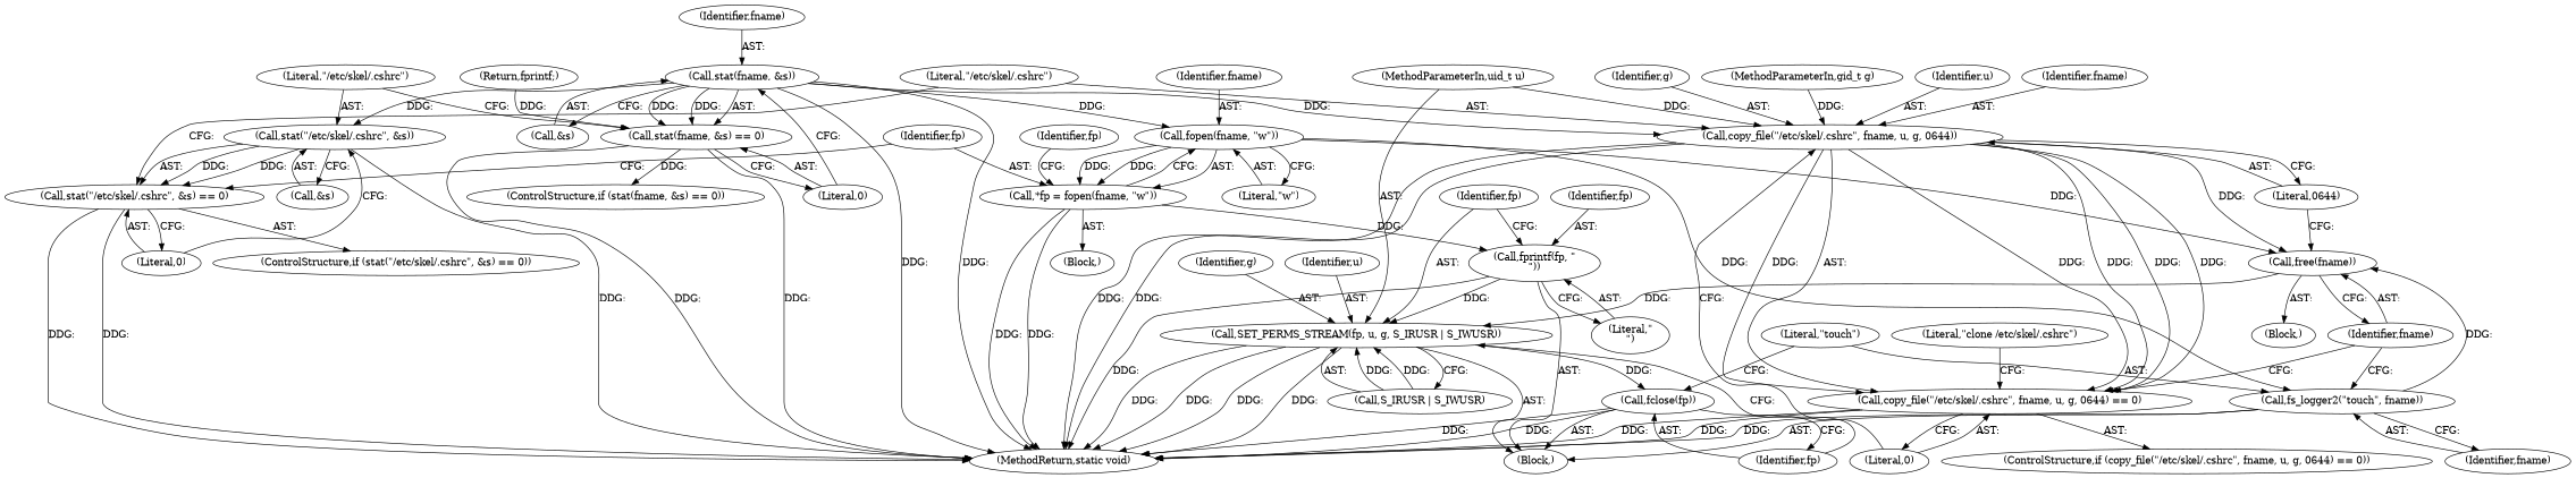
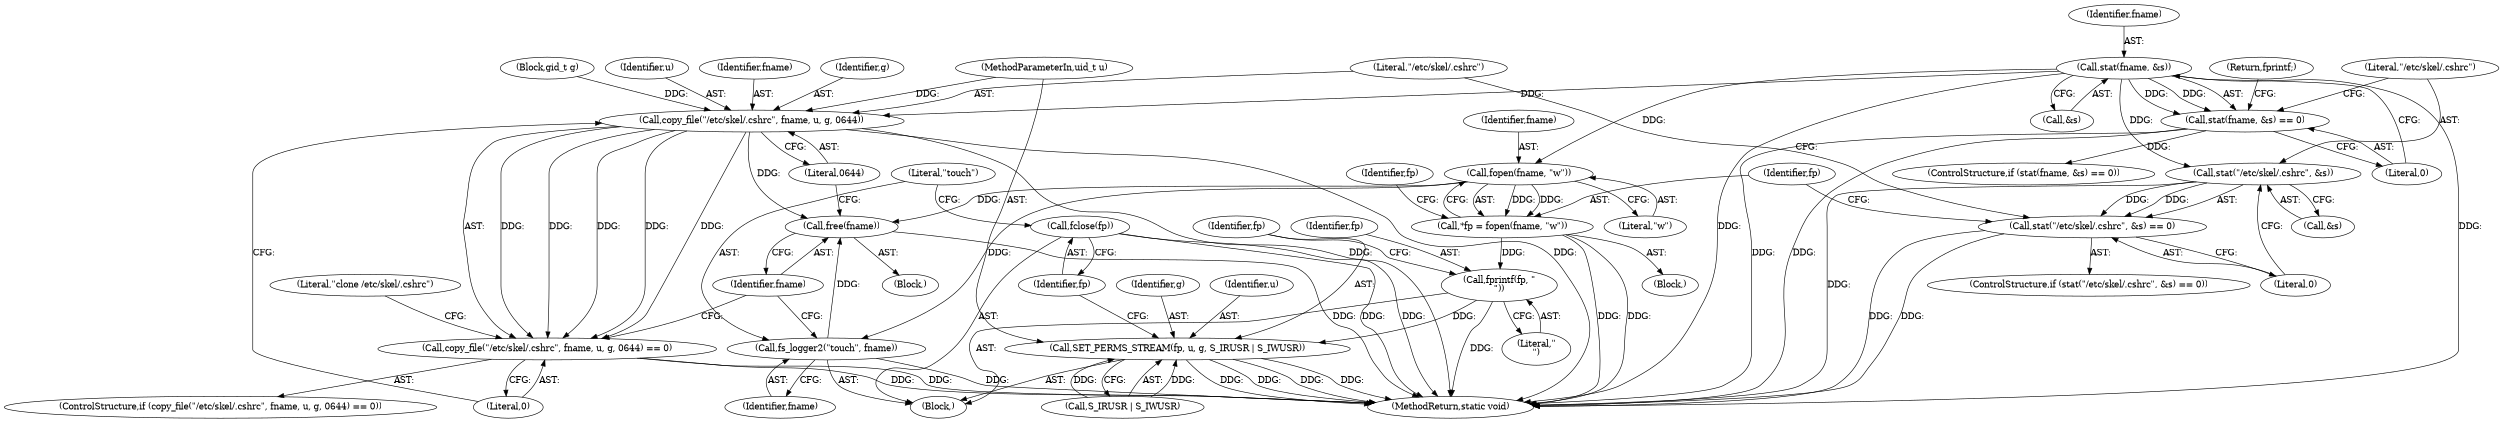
  digraph {
    n1 [label="(Call,stat(fname, &s))"]
    n2 [label="(Call,stat(fname, &s) == 0)"]
    n3 [label="(Call,stat(\"/etc/skel/.cshrc\", &s))"]
    n4 [label="(Call,copy_file(\"/etc/skel/.cshrc\", fname, u, g, 0644))"]
    n5 [label="(Call,fopen(fname, \"w\"))"]
    n6 [label="(Call,&s)"]
    n7 [label="(MethodReturn,static void)"]
    n8 [label="(ControlStructure,if (stat(fname, &s) == 0))"]
    n9 [label="(Literal,0)"]
    n10 [label="(Call,stat(\"/etc/skel/.cshrc\", &s) == 0)"]
    n11 [label="(Call,&s)"]
    n12 [label="(Call,copy_file(\"/etc/skel/.cshrc\", fname, u, g, 0644) == 0)"]
    n13 [label="(Call,free(fname))"]
    n14 [label="(Literal,0644)"]
    n15 [label="(Call,*fp = fopen(fname, \"w\"))"]
    n16 [label="(Call,fs_logger2(\"touch\", fname))"]
    n17 [label="(Literal,\"w\")"]
    n18 [label="(Literal,0)"]
    n19 [label="(ControlStructure,if (stat(\"/etc/skel/.cshrc\", &s) == 0))"]
    n20 [label="(Literal,0)"]
    n21 [label="(ControlStructure,if (copy_file(\"/etc/skel/.cshrc\", fname, u, g, 0644) == 0))"]
    n22 [label="(Identifier,fname)"]
    n23 [label="(Block,)"]
    n24 [label="(Call,fprintf(fp, \"\n\"))"]
    n25 [label="(Block,)"]
    n26 [label="(Block,)"]
    n27 [label="(Identifier,fname)"]
    n28 [label="(Call,SET_PERMS_STREAM(fp, u, g, S_IRUSR | S_IWUSR))"]
    n29 [label="(Literal,\"\n\")"]
    n30 [label="(Call,fclose(fp))"]
    n31 [label="(Call,S_IRUSR | S_IWUSR)"]
    n32 [label="(Identifier,fp)"]
    n33 [label="(Literal,\"clone /etc/skel/.cshrc\")"]
    n34 [label="(Identifier,fp)"]
    n35 [label="(Literal,\"touch\")"]
    n36 [label="(Identifier,g)"]
-   n37 [label="(MethodParameterIn,gid_t g)"]
+   n37 [label="(Block,gid_t g)"]
    n38 [label="(Identifier,g)"]
    n39 [label="(Identifier,u)"]
    n40 [label="(Identifier,fname)"]
    n41 [label="(Identifier,u)"]
    n42 [label="(Identifier,fname)"]
    n43 [label="(Identifier,fname)"]
    n44 [label="(Identifier,fp)"]
    n45 [label="(Identifier,fp)"]
    n46 [label="(Literal,\"/etc/skel/.cshrc\")"]
    n47 [label="(Identifier,fp)"]
    n48 [label="(Literal,\"/etc/skel/.cshrc\")"]
    n49 [label="(Return,fprintf;)"]
    n50 [label="(MethodParameterIn,uid_t u)"]
    n1 -> n2 [label="AST: "]
    n1 -> n2 [label="DDG: "]
    n1 -> n2 [label="DDG: "]
    n1 -> n3 [label="DDG: "]
    n1 -> n4 [label="DDG: "]
    n1 -> n5 [label="DDG: "]
    n1 -> n6 [label="CFG: "]
    n1 -> n7 [label="DDG: "]
    n1 -> n7 [label="DDG: "]
    n2 -> n7 [label="DDG: "]
    n2 -> n7 [label="DDG: "]
    n2 -> n8 [label="DDG: "]
    n2 -> n9 [label="CFG: "]
    n3 -> n7 [label="DDG: "]
    n3 -> n10 [label="AST: "]
    n3 -> n10 [label="DDG: "]
    n3 -> n10 [label="DDG: "]
    n3 -> n11 [label="CFG: "]
    n4 -> n7 [label="DDG: "]
    n4 -> n7 [label="DDG: "]
    n4 -> n12 [label="AST: "]
    n4 -> n12 [label="DDG: "]
    n4 -> n12 [label="DDG: "]
    n4 -> n12 [label="DDG: "]
    n4 -> n12 [label="DDG: "]
    n4 -> n12 [label="DDG: "]
    n4 -> n13 [label="DDG: "]
    n4 -> n14 [label="CFG: "]
    n5 -> n13 [label="DDG: "]
    n5 -> n15 [label="AST: "]
    n5 -> n15 [label="DDG: "]
    n5 -> n15 [label="DDG: "]
    n5 -> n16 [label="DDG: "]
    n5 -> n17 [label="CFG: "]
    n6 -> n1 [label="AST: "]
    n9 -> n1 [label="CFG: "]
    n9 -> n2 [label="AST: "]
    n10 -> n7 [label="DDG: "]
    n10 -> n7 [label="DDG: "]
    n10 -> n18 [label="CFG: "]
    n10 -> n19 [label="AST: "]
    n11 -> n3 [label="AST: "]
    n12 -> n7 [label="DDG: "]
    n12 -> n7 [label="DDG: "]
    n12 -> n20 [label="CFG: "]
    n12 -> n21 [label="AST: "]
-   n13 -> n28 [label="DDG: "]
+   n13 -> n7 [label="DDG: "]
    n13 -> n22 [label="CFG: "]
    n13 -> n23 [label="AST: "]
    n14 -> n4 [label="AST: "]
    n14 -> n13 [label="CFG: "]
    n15 -> n5 [label="CFG: "]
    n15 -> n7 [label="DDG: "]
    n15 -> n7 [label="DDG: "]
    n15 -> n24 [label="DDG: "]
    n15 -> n25 [label="AST: "]
    n16 -> n7 [label="DDG: "]
    n16 -> n13 [label="DDG: "]
    n16 -> n26 [label="AST: "]
    n16 -> n27 [label="CFG: "]
    n17 -> n5 [label="AST: "]
    n18 -> n3 [label="CFG: "]
    n18 -> n10 [label="AST: "]
    n20 -> n4 [label="CFG: "]
    n20 -> n12 [label="AST: "]
    n22 -> n12 [label="CFG: "]
    n22 -> n13 [label="AST: "]
    n22 -> n16 [label="CFG: "]
    n24 -> n7 [label="DDG: "]
    n24 -> n26 [label="AST: "]
    n24 -> n28 [label="DDG: "]
    n24 -> n29 [label="CFG: "]
    n27 -> n16 [label="AST: "]
    n28 -> n7 [label="DDG: "]
    n28 -> n7 [label="DDG: "]
    n28 -> n7 [label="DDG: "]
    n28 -> n7 [label="DDG: "]
    n28 -> n26 [label="AST: "]
-   n28 -> n30 [label="DDG: "]
    n28 -> n31 [label="CFG: "]
    n29 -> n24 [label="AST: "]
    n30 -> n7 [label="DDG: "]
    n30 -> n7 [label="DDG: "]
    n30 -> n26 [label="AST: "]
    n30 -> n32 [label="CFG: "]
    n31 -> n28 [label="AST: "]
    n31 -> n28 [label="DDG: "]
    n31 -> n28 [label="DDG: "]
    n32 -> n28 [label="CFG: "]
    n32 -> n30 [label="AST: "]
    n33 -> n12 [label="CFG: "]
    n34 -> n24 [label="CFG: "]
    n34 -> n28 [label="AST: "]
    n35 -> n16 [label="AST: "]
    n35 -> n30 [label="CFG: "]
    n36 -> n4 [label="AST: "]
    n37 -> n4 [label="DDG: "]
    n38 -> n28 [label="AST: "]
    n39 -> n4 [label="AST: "]
    n40 -> n4 [label="AST: "]
    n41 -> n28 [label="AST: "]
    n42 -> n1 [label="AST: "]
    n43 -> n5 [label="AST: "]
    n44 -> n10 [label="CFG: "]
    n44 -> n15 [label="AST: "]
    n45 -> n24 [label="AST: "]
    n46 -> n4 [label="AST: "]
    n46 -> n10 [label="CFG: "]
    n47 -> n15 [label="CFG: "]
    n48 -> n2 [label="CFG: "]
    n48 -> n3 [label="AST: "]
-   n49 -> n2 [label="DDG: "]
+   n49 -> n2 [label="CFG: "]
    n50 -> n4 [label="DDG: "]
    n50 -> n28 [label="AST: "]
  }
